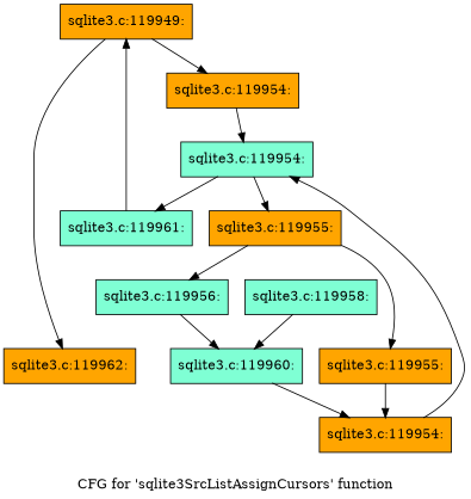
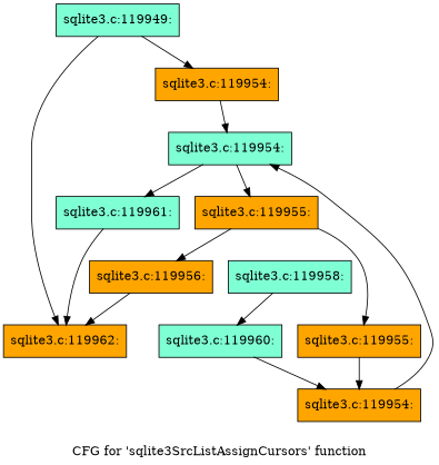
  digraph {
    label="CFG for 'sqlite3SrcListAssignCursors' function"
    node [fillcolor=orange shape=record style=filled]
-   n1 [label="{sqlite3.c:119949:}"]
+   n1 [fillcolor=aquamarine label="{sqlite3.c:119949:}"]
    n2 [label="{sqlite3.c:119954:}"]
    n3 [label="{sqlite3.c:119962:}"]
    n4 [fillcolor=aquamarine label="{sqlite3.c:119954:}"]
    n5 [label="{sqlite3.c:119955:}"]
    n6 [fillcolor=aquamarine label="{sqlite3.c:119961:}"]
    n7 [label="{sqlite3.c:119955:}"]
-   n8 [fillcolor=aquamarine label="{sqlite3.c:119956:}"]
+   n8 [label="{sqlite3.c:119956:}"]
    n9 [label="{sqlite3.c:119954:}"]
    n10 [fillcolor=aquamarine label="{sqlite3.c:119960:}"]
    n11 [fillcolor=aquamarine label="{sqlite3.c:119958:}"]
    n1 -> n2
    n1 -> n3
    n2 -> n4
    n4 -> n5
    n4 -> n6
    n5 -> n7
    n5 -> n8
-   n6 -> n1
+   n6 -> n3
    n7 -> n9
-   n8 -> n10
+   n8 -> n3
    n9 -> n4
    n10 -> n9
    n11 -> n10
  }
